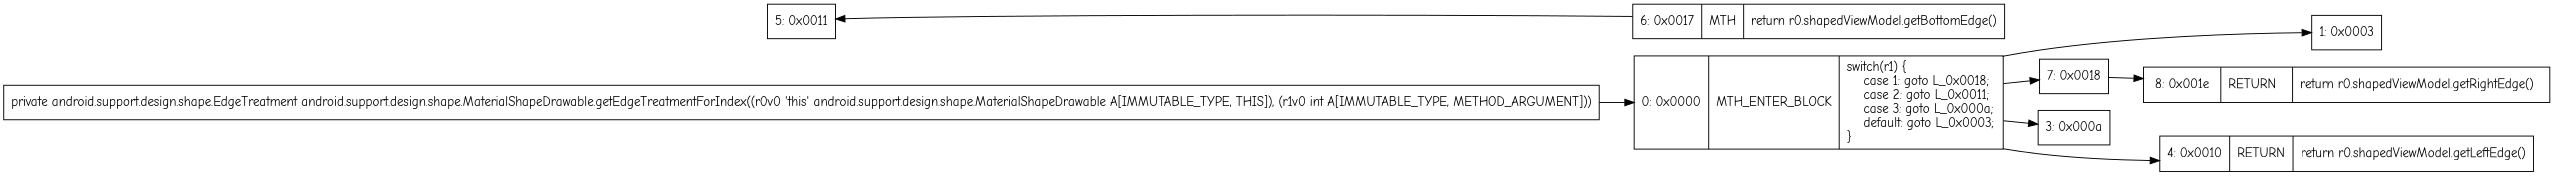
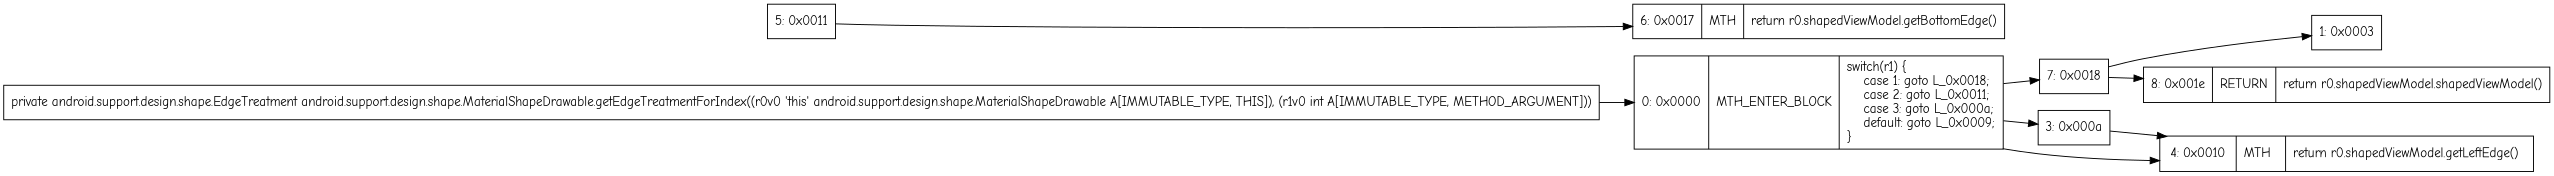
  digraph {
    fontname="Comic Neue"
    rankdir=LR
    node [fontname="Comic Neue" shape=record]
    edge [fontname="Comic Neue"]
-   n1 [label="{0\:\ 0x0000|MTH_ENTER_BLOCK\l|switch(r1) \{\l    case 1: goto L_0x0018;\l    case 2: goto L_0x0011;\l    case 3: goto L_0x000a;\l    default: goto L_0x0003;\l\}\l}"]
+   n1 [label="{0\:\ 0x0000|MTH_ENTER_BLOCK\l|switch(r1) \{\l    case 1: goto L_0x0018;\l    case 2: goto L_0x0011;\l    case 3: goto L_0x000a;\l    default: goto L_0x0009;\l\}\l}"]
    n2 [label="{1\:\ 0x0003}"]
    n3 [label="{3\:\ 0x000a}"]
    n4 [label="{7\:\ 0x0018}"]
-   n5 [label="{4\:\ 0x0010|RETURN\l|return r0.shapedViewModel.getLeftEdge()\l}"]
+   n5 [label="{4\:\ 0x0010|MTH\l|return r0.shapedViewModel.getLeftEdge()\l}"]
    n6 [label="{5\:\ 0x0011}"]
    n7 [label="{6\:\ 0x0017|MTH\l|return r0.shapedViewModel.getBottomEdge()\l}"]
-   n8 [label="{8\:\ 0x001e|RETURN\l|return r0.shapedViewModel.getRightEdge()\l}"]
+   n8 [label="{8\:\ 0x001e|RETURN\l|return r0.shapedViewModel.shapedViewModel()\l}"]
    n9 [label="{private android.support.design.shape.EdgeTreatment android.support.design.shape.MaterialShapeDrawable.getEdgeTreatmentForIndex((r0v0 'this' android.support.design.shape.MaterialShapeDrawable A[IMMUTABLE_TYPE, THIS]), (r1v0 int A[IMMUTABLE_TYPE, METHOD_ARGUMENT])) }"]
-   n1 -> n2
+   n4 -> n2
    n1 -> n3
    n1 -> n4
    n1 -> n5
+   n3 -> n5
    n4 -> n8
-   n7 -> n6
+   n6 -> n7
    n9 -> n1
  }
